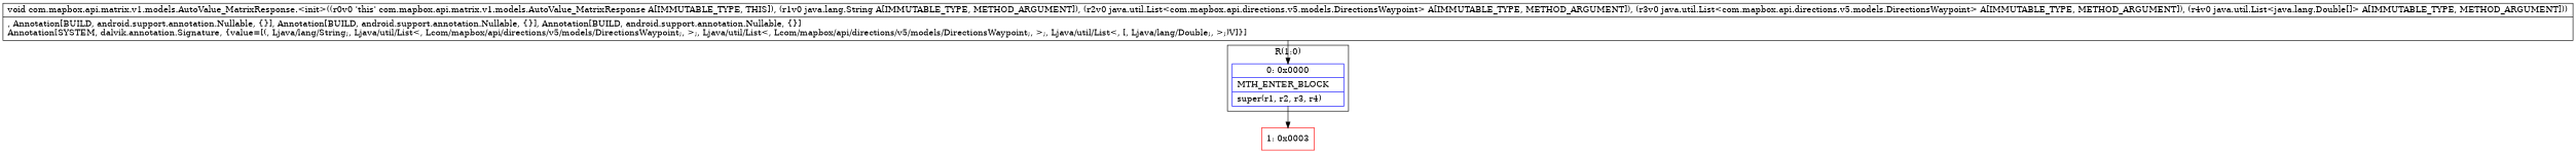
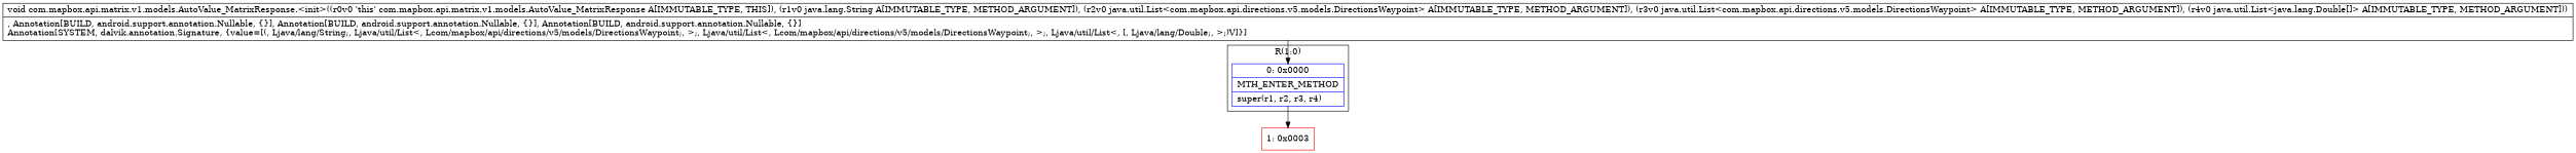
  digraph {
    node [shape=record]
-   n1 [color=blue label="{0\:\ 0x0000|MTH_ENTER_BLOCK\l|super(r1, r2, r3, r4)\l}"]
+   n1 [color=blue label="{0\:\ 0x0000|MTH_ENTER_METHOD\l|super(r1, r2, r3, r4)\l}"]
    n2 [color=red label="{1\:\ 0x0003}"]
    n3 [label="{void com.mapbox.api.matrix.v1.models.AutoValue_MatrixResponse.\<init\>((r0v0 'this' com.mapbox.api.matrix.v1.models.AutoValue_MatrixResponse A[IMMUTABLE_TYPE, THIS]), (r1v0 java.lang.String A[IMMUTABLE_TYPE, METHOD_ARGUMENT]), (r2v0 java.util.List\<com.mapbox.api.directions.v5.models.DirectionsWaypoint\> A[IMMUTABLE_TYPE, METHOD_ARGUMENT]), (r3v0 java.util.List\<com.mapbox.api.directions.v5.models.DirectionsWaypoint\> A[IMMUTABLE_TYPE, METHOD_ARGUMENT]), (r4v0 java.util.List\<java.lang.Double[]\> A[IMMUTABLE_TYPE, METHOD_ARGUMENT]))  | , Annotation[BUILD, android.support.annotation.Nullable, \{\}], Annotation[BUILD, android.support.annotation.Nullable, \{\}], Annotation[BUILD, android.support.annotation.Nullable, \{\}]\lAnnotation[SYSTEM, dalvik.annotation.Signature, \{value=[(, Ljava\/lang\/String;, Ljava\/util\/List\<, Lcom\/mapbox\/api\/directions\/v5\/models\/DirectionsWaypoint;, \>;, Ljava\/util\/List\<, Lcom\/mapbox\/api\/directions\/v5\/models\/DirectionsWaypoint;, \>;, Ljava\/util\/List\<, [, Ljava\/lang\/Double;, \>;)V]\}]\l}"]
    subgraph cluster_1 {
      label="R(1:0)"
      n1
    }
    n1 -> n2
    n3 -> n1
  }
